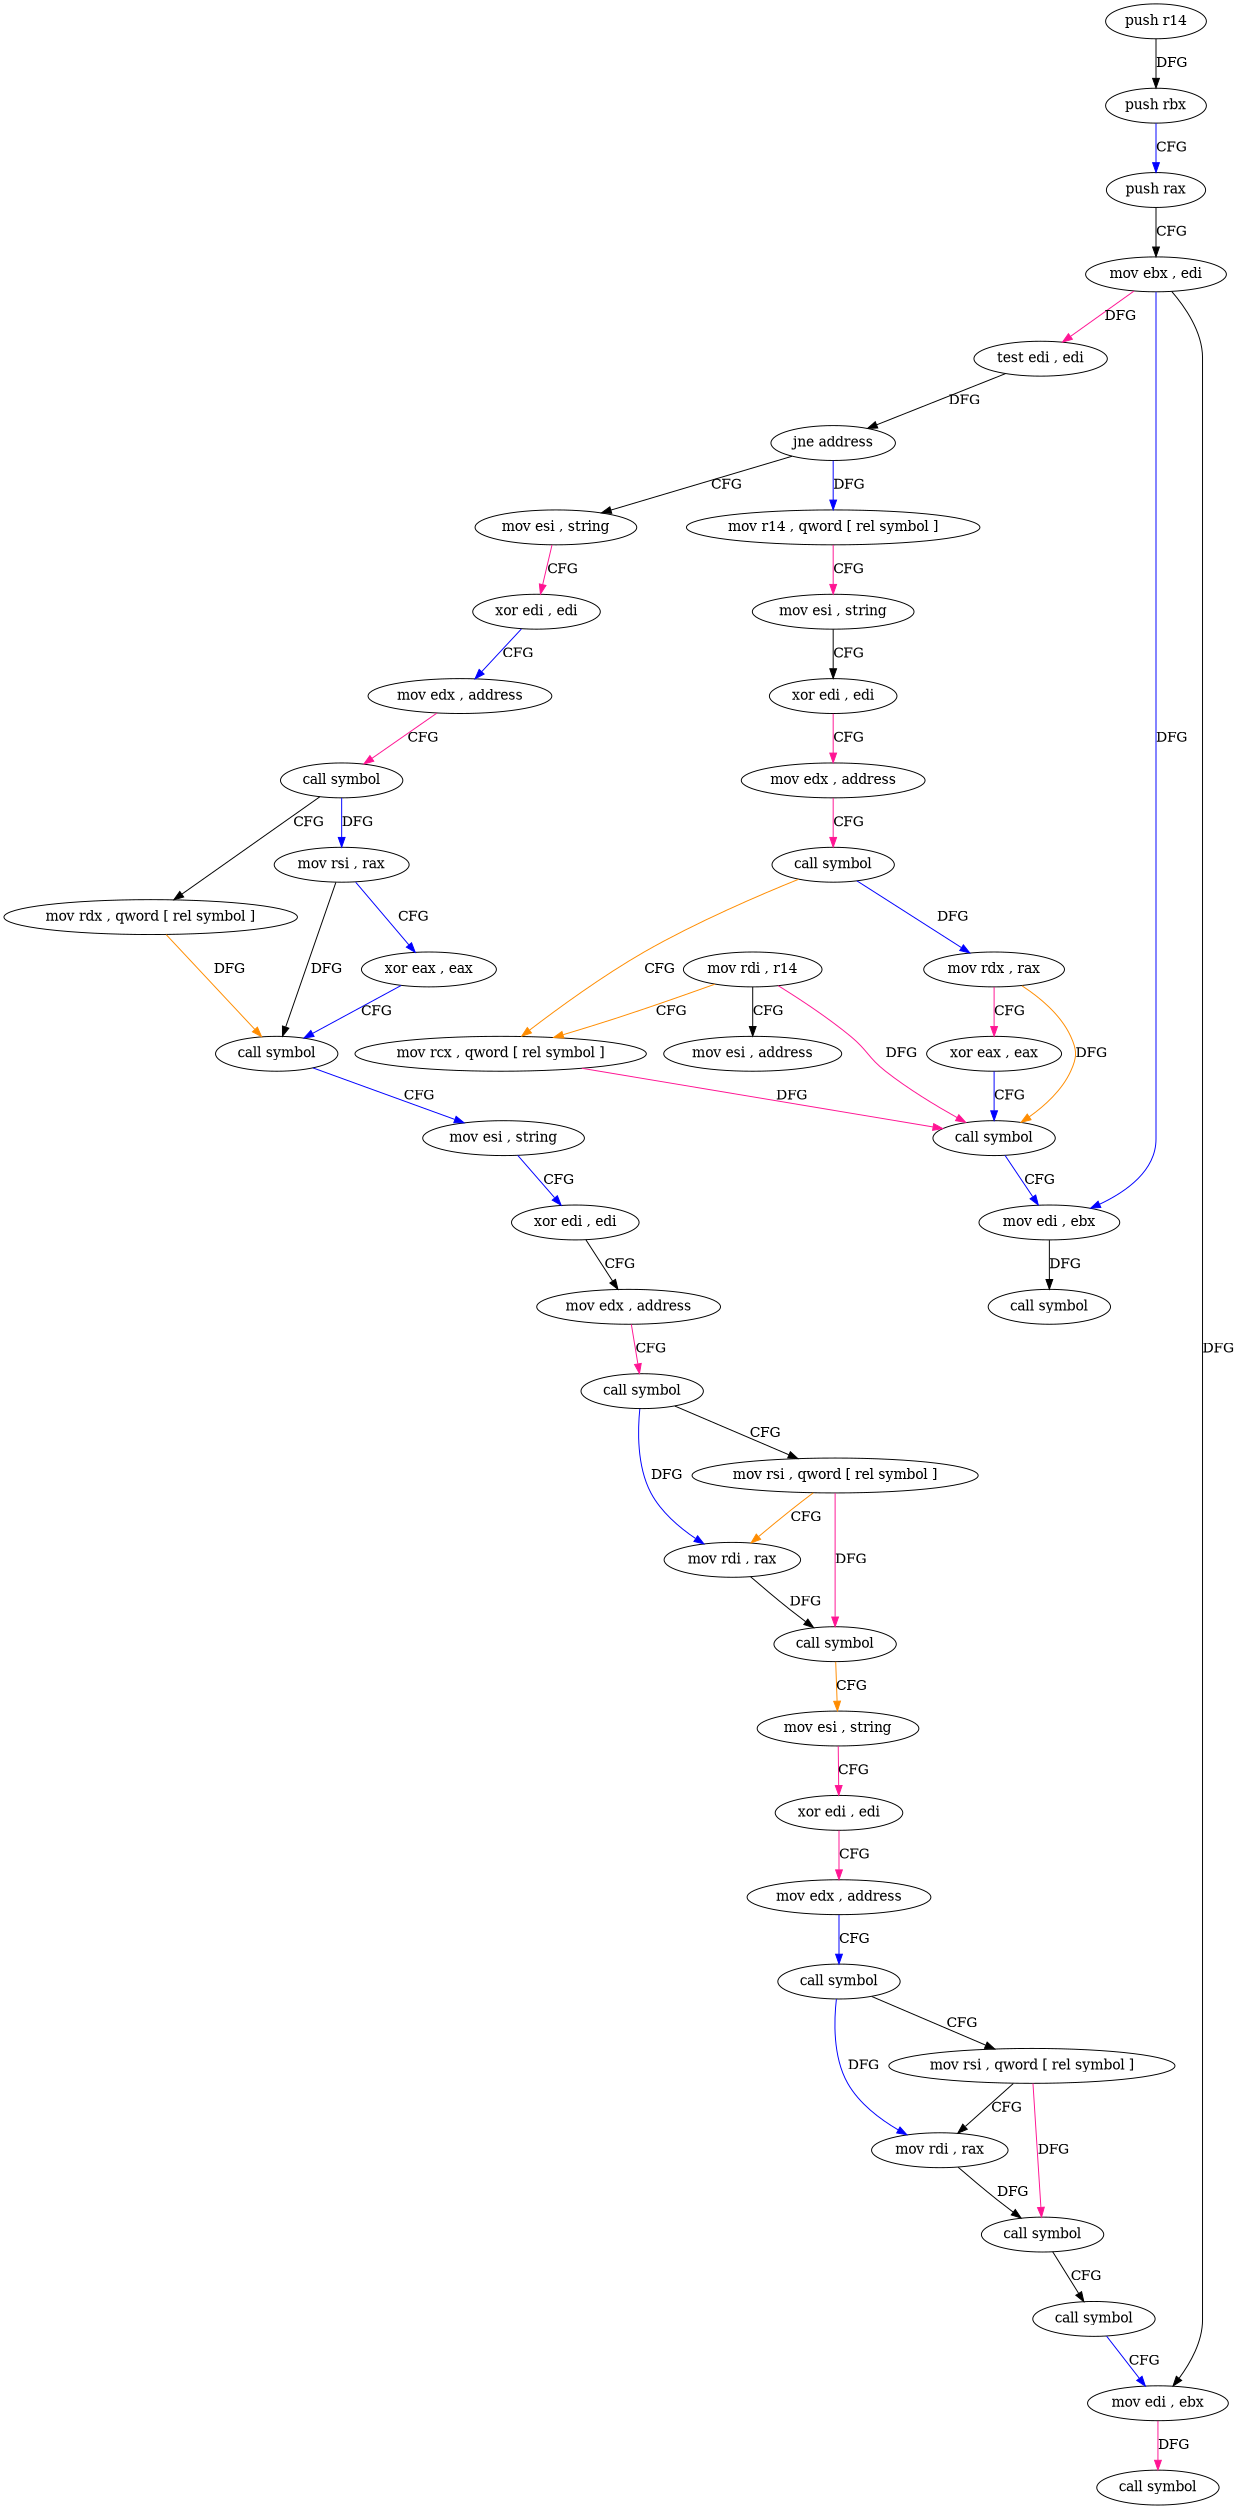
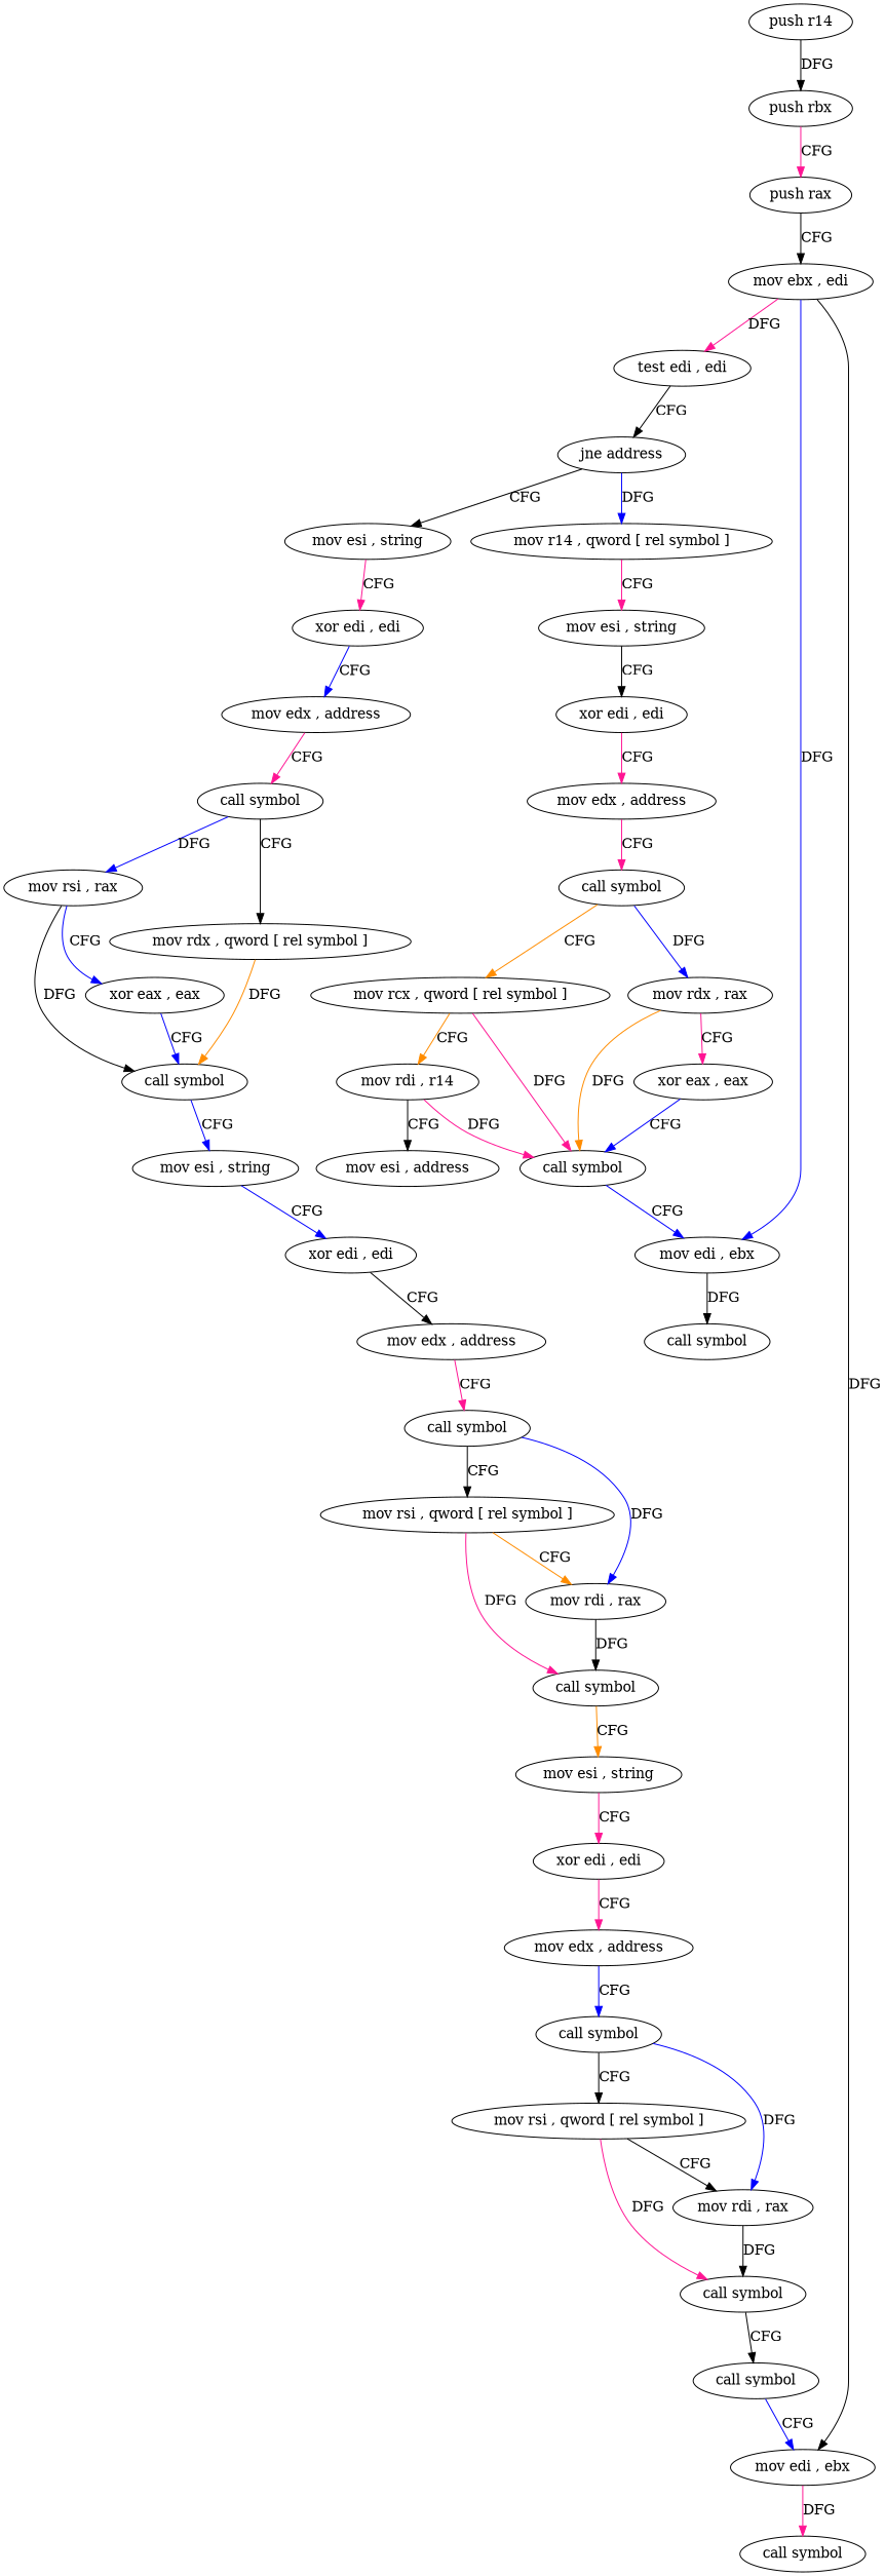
  digraph {
    edge [color=black]
    n1 [label="push r14"]
    n2 [label="push rbx"]
    n3 [label="push rax"]
    n4 [label="mov ebx , edi"]
    n5 [label="test edi , edi"]
    n6 [label="mov edi , ebx"]
    n7 [label="mov edi , ebx"]
    n8 [label="jne address"]
    n9 [label="call symbol"]
    n10 [label="call symbol"]
    n11 [label="mov r14 , qword [ rel symbol ]"]
    n12 [label="mov esi , string"]
    n13 [label="mov esi , string"]
    n14 [label="xor edi , edi"]
    n15 [label="xor edi , edi"]
    n16 [label="mov edx , address"]
    n17 [label="mov edx , address"]
    n18 [label="call symbol"]
    n19 [label="mov rcx , qword [ rel symbol ]"]
    n20 [label="mov rdx , rax"]
    n21 [label="mov rdi , r14"]
    n22 [label="call symbol"]
    n23 [label="xor eax , eax"]
    n24 [label="mov esi , address"]
    n25 [label="call symbol"]
    n26 [label="mov rdx , qword [ rel symbol ]"]
    n27 [label="mov rsi , rax"]
    n28 [label="call symbol"]
    n29 [label="xor eax , eax"]
    n30 [label="mov esi , string"]
    n31 [label="xor edi , edi"]
    n32 [label="mov edx , address"]
    n33 [label="call symbol"]
    n34 [label="mov rsi , qword [ rel symbol ]"]
    n35 [label="mov rdi , rax"]
    n36 [label="call symbol"]
    n37 [label="mov esi , string"]
    n38 [label="xor edi , edi"]
    n39 [label="mov edx , address"]
    n40 [label="call symbol"]
    n41 [label="mov rsi , qword [ rel symbol ]"]
    n42 [label="mov rdi , rax"]
    n43 [label="call symbol"]
    n44 [label="call symbol"]
    n1 -> n2 [label=DFG]
-   n2 -> n3 [color=blue label=CFG]
+   n2 -> n3 [color=deeppink label=CFG]
    n3 -> n4 [label=CFG]
    n4 -> n5 [color=deeppink label=DFG]
    n4 -> n6 [color=blue label=DFG]
    n4 -> n7 [label=DFG]
-   n5 -> n8 [label=DFG]
+   n5 -> n8 [label=CFG]
    n6 -> n9 [label=DFG]
    n7 -> n10 [color=deeppink label=DFG]
    n8 -> n11 [color=blue label=DFG]
    n8 -> n12 [label=CFG]
    n11 -> n13 [color=deeppink label=CFG]
    n12 -> n14 [color=deeppink label=CFG]
    n13 -> n15 [label=CFG]
    n14 -> n16 [color=blue label=CFG]
    n15 -> n17 [color=deeppink label=CFG]
    n16 -> n25 [color=deeppink label=CFG]
    n17 -> n18 [color=deeppink label=CFG]
    n18 -> n19 [color=darkorange label=CFG]
    n18 -> n20 [color=blue label=DFG]
-   n21 -> n19 [color=darkorange label=CFG]
+   n19 -> n21 [color=darkorange label=CFG]
    n19 -> n22 [color=deeppink label=DFG]
    n20 -> n22 [color=darkorange label=DFG]
    n20 -> n23 [color=deeppink label=CFG]
    n21 -> n22 [color=deeppink label=DFG]
    n21 -> n24 [label=CFG]
    n22 -> n6 [color=blue label=CFG]
    n23 -> n22 [color=blue label=CFG]
    n25 -> n26 [label=CFG]
    n25 -> n27 [color=blue label=DFG]
    n26 -> n28 [color=darkorange label=DFG]
    n27 -> n28 [label=DFG]
    n27 -> n29 [color=blue label=CFG]
    n28 -> n30 [color=blue label=CFG]
    n29 -> n28 [color=blue label=CFG]
    n30 -> n31 [color=blue label=CFG]
    n31 -> n32 [label=CFG]
    n32 -> n33 [color=deeppink label=CFG]
    n33 -> n34 [label=CFG]
    n33 -> n35 [color=blue label=DFG]
    n34 -> n35 [color=darkorange label=CFG]
    n34 -> n36 [color=deeppink label=DFG]
    n35 -> n36 [label=DFG]
    n36 -> n37 [color=darkorange label=CFG]
    n37 -> n38 [color=deeppink label=CFG]
    n38 -> n39 [color=deeppink label=CFG]
    n39 -> n40 [color=blue label=CFG]
    n40 -> n41 [label=CFG]
    n40 -> n42 [color=blue label=DFG]
    n41 -> n42 [label=CFG]
    n41 -> n43 [color=deeppink label=DFG]
    n42 -> n43 [label=DFG]
    n43 -> n44 [label=CFG]
    n44 -> n7 [color=blue label=CFG]
  }
